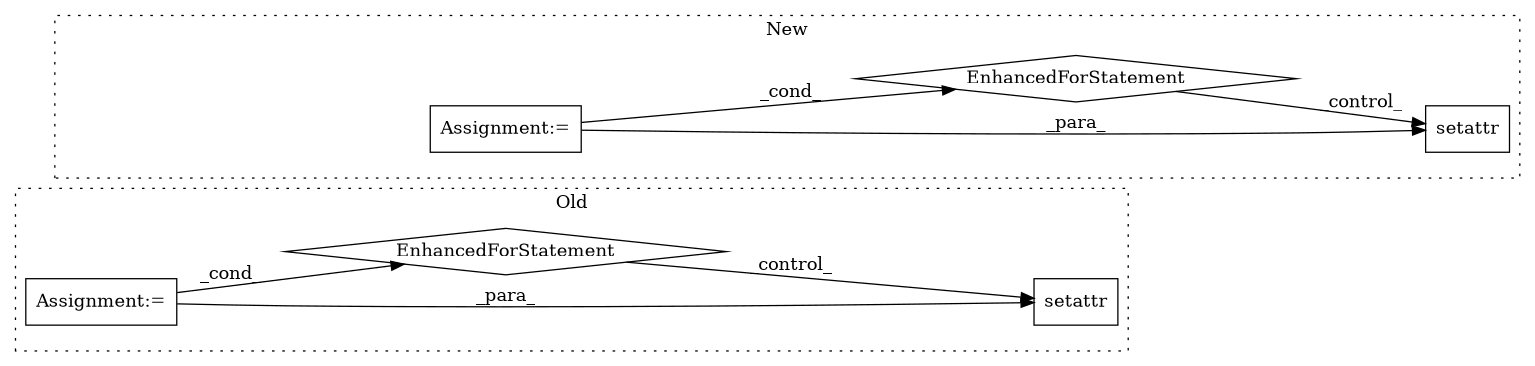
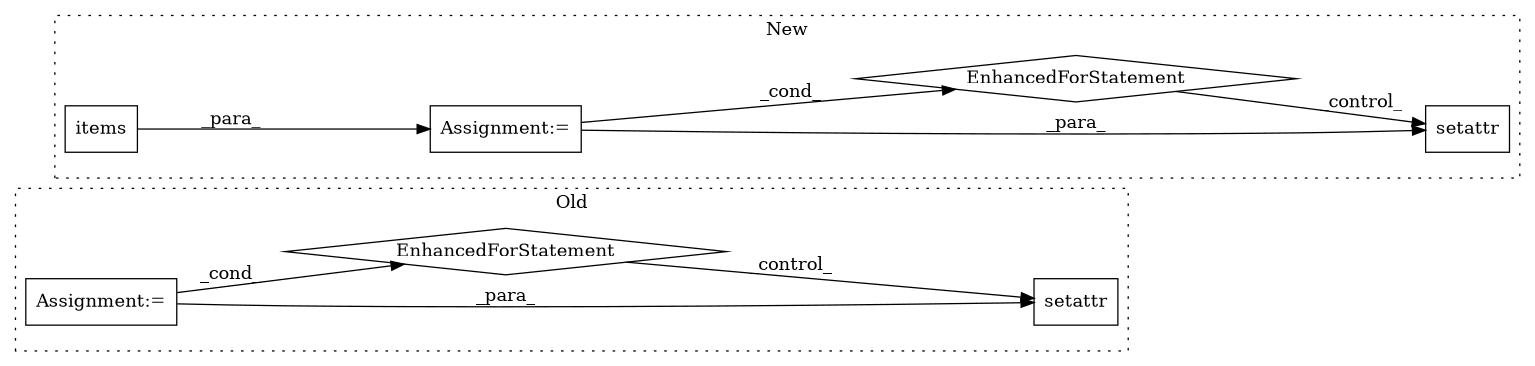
  digraph {
    rankdir=LR
    node [a=32 l="8,1" s="8045,8119" shape=box]
    n1 [label=setattr s="8129,8159"]
    n2 [a=7 l="53,2" label="Assignment:="]
    n3 [a=70 l="53,2" label=EnhancedForStatement shape=diamond]
+   n4 [l=7 label=items s=8144]
    n5 [a=7 l="74,2" label="Assignment:=" s="8049,8151"]
    n6 [label=setattr s="8161,8189"]
    n7 [a=70 l="74,2" label=EnhancedForStatement s="8049,8151" shape=diamond]
    subgraph cluster_1 {
      label=Old
      style=dotted
      n1
      n2
      n3
    }
    subgraph cluster_2 {
      label=New
      style=dotted
+     n4
      n5
      n6
      n7
    }
    n2 -> n1 [label=_para_]
    n2 -> n3 [label=_cond_]
    n3 -> n1 [label=_control_]
+   n4 -> n5 [label=_para_]
    n5 -> n6 [label=_para_]
    n5 -> n7 [label=_cond_]
    n7 -> n6 [label=_control_]
  }
